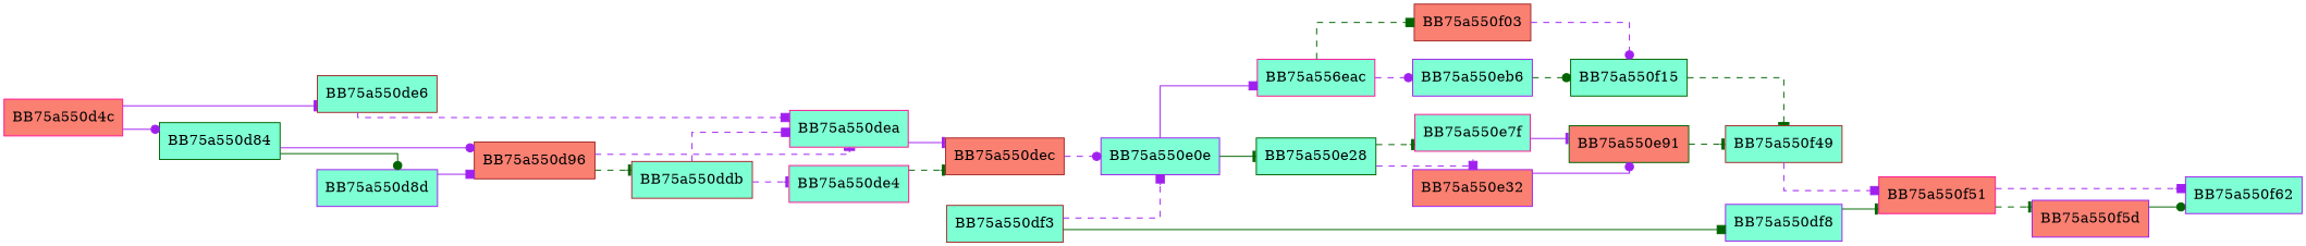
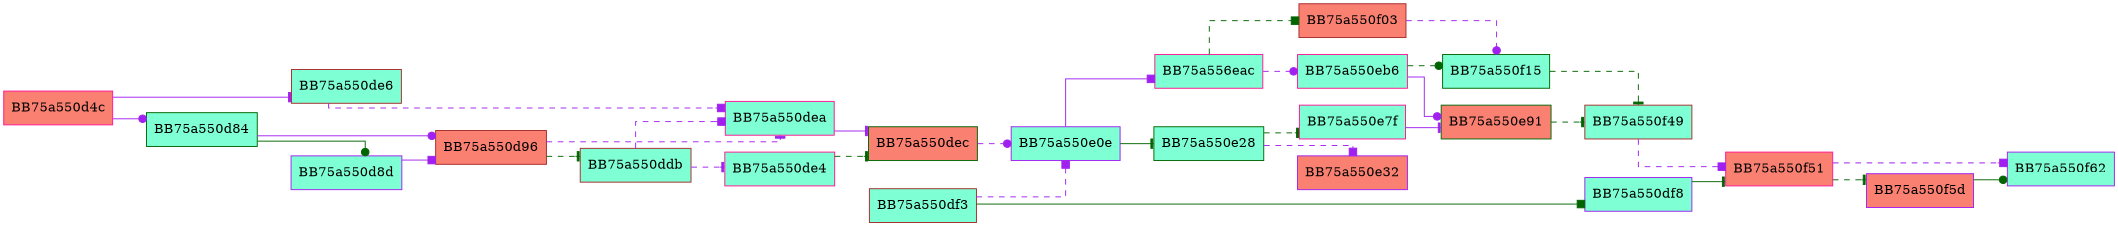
  digraph {
    fontname="DejaVu Serif"
    rankdir=LR
    splines=ortho
    node [color=deeppink fillcolor=aquamarine fontname="DejaVu Serif" shape=box style=filled]
    edge [arrowhead=tee color=purple fontname="DejaVu Serif" style=dashed]
    BB75a550d4c [fillcolor=salmon]
    BB75a550de6 [color=brown]
    BB75a550d84 [color=darkgreen]
    BB75a550dea
    BB75a550d96 [color=brown fillcolor=salmon]
    BB75a550d8d [color=purple]
-   BB75a550dec [color=brown fillcolor=salmon]
+   BB75a550dec [color=darkgreen fillcolor=salmon]
    BB75a550ddb [color=brown]
    BB75a550de4
    BB75a550e0e [color=purple]
    n11 [label=BB75a556eac]
    BB75a550e28 [color=darkgreen]
    BB75a550df3 [color=brown]
    BB75a550df8 [color=purple]
    BB75a550f03 [color=brown fillcolor=salmon]
-   BB75a550eb6 [color=purple]
+   BB75a550eb6
    BB75a550e7f
    BB75a550e32 [color=purple fillcolor=salmon]
    BB75a550f51 [fillcolor=salmon]
    BB75a550f62 [color=purple]
    BB75a550f5d [color=purple fillcolor=salmon]
    BB75a550f15 [color=darkgreen]
    BB75a550e91 [color=darkgreen fillcolor=salmon]
    BB75a550f49 [color=brown]
    BB75a550d4c -> BB75a550de6 [style=solid]
    BB75a550d4c -> BB75a550d84 [arrowhead=dot style=solid]
    BB75a550de6 -> BB75a550dea [arrowhead=box]
    BB75a550d84 -> BB75a550d96 [arrowhead=dot style=solid]
    BB75a550d84 -> BB75a550d8d [arrowhead=dot color=darkgreen style=solid]
    BB75a550dea -> BB75a550dec [style=solid]
    BB75a550d96 -> BB75a550dea
    BB75a550d96 -> BB75a550ddb [color=darkgreen]
    BB75a550d8d -> BB75a550d96 [arrowhead=box style=solid]
    BB75a550dec -> BB75a550e0e [arrowhead=dot]
    BB75a550ddb -> BB75a550dea [arrowhead=box]
    BB75a550ddb -> BB75a550de4
    BB75a550de4 -> BB75a550dec [color=darkgreen]
    BB75a550e0e -> n11 [arrowhead=box style=solid]
    BB75a550e0e -> BB75a550e28 [color=darkgreen style=solid]
    n11 -> BB75a550f03 [arrowhead=box color=darkgreen]
    n11 -> BB75a550eb6 [arrowhead=dot]
    BB75a550e28 -> BB75a550e7f [color=darkgreen]
    BB75a550e28 -> BB75a550e32 [arrowhead=box]
    BB75a550df3 -> BB75a550e0e [arrowhead=box]
    BB75a550df3 -> BB75a550df8 [arrowhead=box color=darkgreen style=solid]
    BB75a550df8 -> BB75a550f51 [color=darkgreen style=solid]
    BB75a550f03 -> BB75a550f15 [arrowhead=dot]
    BB75a550eb6 -> BB75a550f15 [arrowhead=dot color=darkgreen]
    BB75a550e7f -> BB75a550e91 [style=solid]
-   BB75a550e32 -> BB75a550e91 [arrowhead=dot style=solid]
+   BB75a550eb6 -> BB75a550e91 [arrowhead=dot style=solid]
    BB75a550f51 -> BB75a550f62 [arrowhead=box]
    BB75a550f51 -> BB75a550f5d [color=darkgreen]
    BB75a550f5d -> BB75a550f62 [arrowhead=dot color=darkgreen style=solid]
    BB75a550f15 -> BB75a550f49 [color=darkgreen]
    BB75a550e91 -> BB75a550f49 [color=darkgreen]
    BB75a550f49 -> BB75a550f51 [arrowhead=box]
  }
